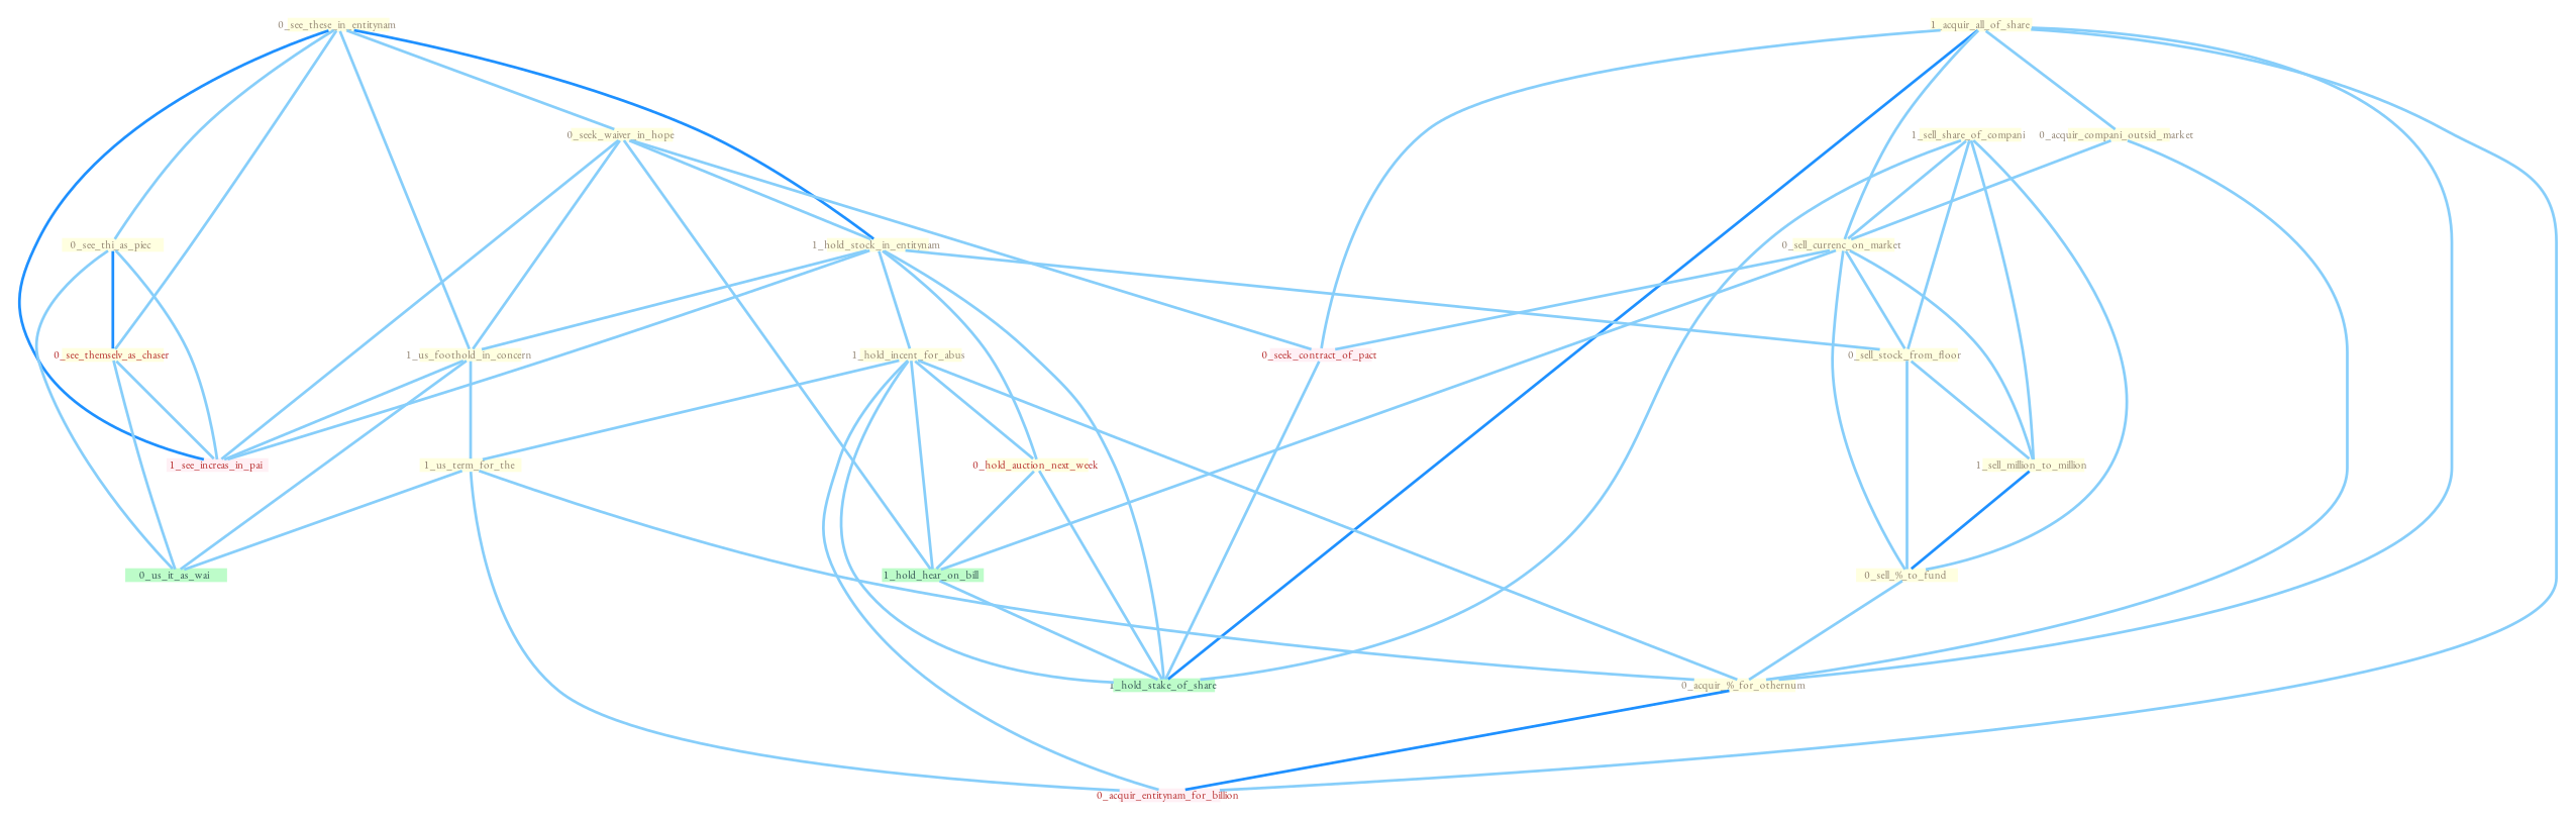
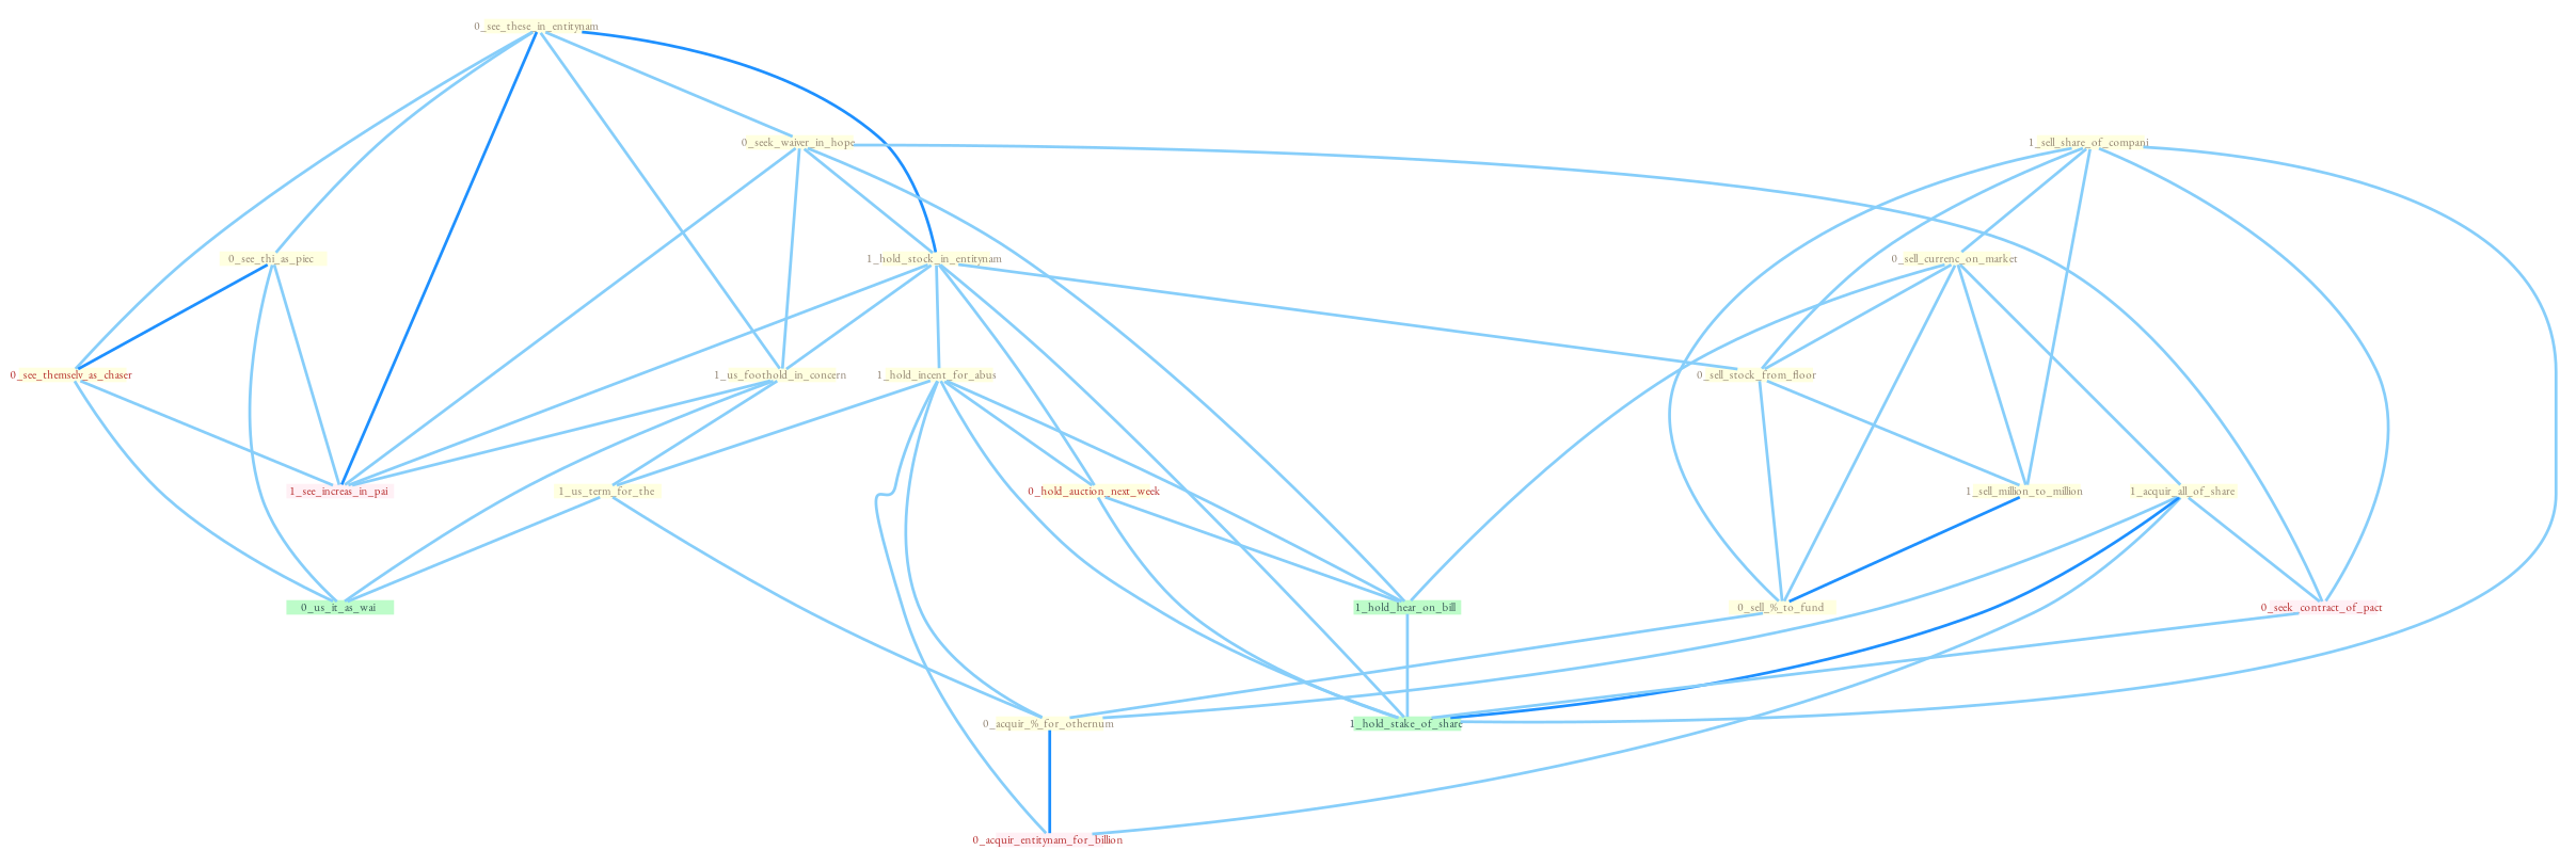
  graph {
    fontname="EB Garamond"
    node [color="#ffffe0" fixedsize=true fontcolor="#8b7d6b" fontname="EB Garamond" fontsize=4 shape=polygon style=filled]
    edge [color="#87cefa" fontname="EB Garamond" w=1]
    "0_see_these_in_entitynam " [height=.06 width=.5]
    "0_seek_waiver_in_hope " [height=.06 width=.5]
    "1_sell_share_of_compani " [height=.06 width=.5]
    "1_acquir_all_of_share " [height=.06 width=.5]
-   "0_acquir_compani_outsid_market " [height=.06 width=.5]
    "0_see_thi_as_piec " [height=.06 width=.5]
    "0_sell_currenc_on_market " [height=.06 width=.5]
    "0_see_themselv_as_chaser " [fontcolor="#b22222" height=.06 width=.5]
    "1_hold_stock_in_entitynam " [height=.06 width=.5]
    "1_hold_incent_for_abus " [height=.06 width=.5]
    "0_sell_stock_from_floor " [height=.06 width=.5]
    "1_us_foothold_in_concern " [height=.06 width=.5]
    "1_sell_million_to_million " [height=.06 width=.5]
    "0_sell_%_to_fund " [height=.06 width=.5]
    "1_us_term_for_the " [height=.06 width=.5]
    "0_hold_auction_next_week " [fontcolor="#b22222" height=.06 width=.5]
    "0_acquir_%_for_othernum " [height=.06 width=.5]
    "0_seek_contract_of_pact " [color="#fff0f5" fontcolor="#b22222" height=.06 width=.5]
    "0_acquir_entitynam_for_billion " [color="#fff0f5" fontcolor="#b22222" height=.06 width=.5]
    "1_see_increas_in_pai " [color="#fff0f5" fontcolor="#b22222" height=.06 width=.5]
    "1_hold_hear_on_bill " [color="#BDFCC9" fontcolor="#2f4f4f" height=.06 width=.5]
    "1_hold_stake_of_share " [color="#BDFCC9" fontcolor="#2f4f4f" height=.06 width=.5]
    "0_us_it_as_wai " [color="#BDFCC9" fontcolor="#2f4f4f" height=.06 width=.5]
    subgraph sub_1 {
      "0_see_these_in_entitynam "
      "0_seek_waiver_in_hope "
      "1_sell_share_of_compani "
      "1_acquir_all_of_share "
-     "0_acquir_compani_outsid_market "
      "0_see_thi_as_piec "
      "0_sell_currenc_on_market "
      "0_see_themselv_as_chaser "
      "1_hold_stock_in_entitynam "
      "1_hold_incent_for_abus "
      "0_sell_stock_from_floor "
      "1_us_foothold_in_concern "
      "1_sell_million_to_million "
      "0_sell_%_to_fund "
      "1_us_term_for_the "
      "0_hold_auction_next_week "
      "0_acquir_%_for_othernum "
    }
    subgraph sub_2 {
      "0_seek_contract_of_pact "
      "0_acquir_entitynam_for_billion "
      "1_see_increas_in_pai "
    }
    "0_see_these_in_entitynam " -- "0_seek_waiver_in_hope "
    "0_see_these_in_entitynam " -- "0_see_thi_as_piec "
    "0_see_these_in_entitynam " -- "0_see_themselv_as_chaser "
    "0_see_these_in_entitynam " -- "1_hold_stock_in_entitynam " [color="#1e90ff" w=2]
    "0_see_these_in_entitynam " -- "1_us_foothold_in_concern "
    "0_see_these_in_entitynam " -- "1_see_increas_in_pai " [color="#1e90ff" w=2]
    "0_seek_waiver_in_hope " -- "1_hold_stock_in_entitynam "
    "0_seek_waiver_in_hope " -- "1_us_foothold_in_concern "
    "0_seek_waiver_in_hope " -- "0_seek_contract_of_pact "
    "0_seek_waiver_in_hope " -- "1_see_increas_in_pai "
    "0_seek_waiver_in_hope " -- "1_hold_hear_on_bill "
    "1_sell_share_of_compani " -- "0_sell_currenc_on_market "
    "1_sell_share_of_compani " -- "0_sell_stock_from_floor "
    "1_sell_share_of_compani " -- "1_sell_million_to_million "
    "1_sell_share_of_compani " -- "0_sell_%_to_fund "
-   "0_sell_currenc_on_market " -- "0_seek_contract_of_pact "
+   "1_sell_share_of_compani " -- "0_seek_contract_of_pact "
    "1_sell_share_of_compani " -- "1_hold_stake_of_share "
-   "1_acquir_all_of_share " -- "0_acquir_compani_outsid_market "
    "1_acquir_all_of_share " -- "0_acquir_%_for_othernum "
    "1_acquir_all_of_share " -- "0_seek_contract_of_pact "
    "1_acquir_all_of_share " -- "0_acquir_entitynam_for_billion "
    "1_acquir_all_of_share " -- "1_hold_stake_of_share " [color="#1e90ff" w=2]
-   "0_acquir_compani_outsid_market " -- "0_sell_currenc_on_market "
-   "0_acquir_compani_outsid_market " -- "0_acquir_%_for_othernum "
    "0_see_thi_as_piec " -- "0_see_themselv_as_chaser " [color="#1e90ff" w=2]
    "0_see_thi_as_piec " -- "1_see_increas_in_pai "
    "0_see_thi_as_piec " -- "0_us_it_as_wai "
    "0_sell_currenc_on_market " -- "1_acquir_all_of_share "
    "0_sell_currenc_on_market " -- "0_sell_stock_from_floor "
    "0_sell_currenc_on_market " -- "1_sell_million_to_million "
    "0_sell_currenc_on_market " -- "0_sell_%_to_fund "
    "0_sell_currenc_on_market " -- "1_hold_hear_on_bill "
    "0_see_themselv_as_chaser " -- "1_see_increas_in_pai "
    "0_see_themselv_as_chaser " -- "0_us_it_as_wai "
    "1_hold_stock_in_entitynam " -- "1_hold_incent_for_abus "
    "1_hold_stock_in_entitynam " -- "0_sell_stock_from_floor "
    "1_hold_stock_in_entitynam " -- "1_us_foothold_in_concern "
    "1_hold_stock_in_entitynam " -- "0_hold_auction_next_week "
    "1_hold_stock_in_entitynam " -- "1_see_increas_in_pai "
    "1_hold_stock_in_entitynam " -- "1_hold_stake_of_share "
    "1_hold_incent_for_abus " -- "1_us_term_for_the "
    "1_hold_incent_for_abus " -- "0_hold_auction_next_week "
    "1_hold_incent_for_abus " -- "0_acquir_%_for_othernum "
    "1_hold_incent_for_abus " -- "0_acquir_entitynam_for_billion "
    "1_hold_incent_for_abus " -- "1_hold_hear_on_bill "
    "1_hold_incent_for_abus " -- "1_hold_stake_of_share "
    "0_sell_stock_from_floor " -- "1_sell_million_to_million "
    "0_sell_stock_from_floor " -- "0_sell_%_to_fund "
    "1_us_foothold_in_concern " -- "1_us_term_for_the "
    "1_us_foothold_in_concern " -- "1_see_increas_in_pai "
    "1_us_foothold_in_concern " -- "0_us_it_as_wai "
    "1_sell_million_to_million " -- "0_sell_%_to_fund " [color="#1e90ff" w=2]
    "0_sell_%_to_fund " -- "0_acquir_%_for_othernum "
    "1_us_term_for_the " -- "0_acquir_%_for_othernum "
-   "1_us_term_for_the " -- "0_acquir_entitynam_for_billion "
    "1_us_term_for_the " -- "0_us_it_as_wai "
    "0_hold_auction_next_week " -- "1_hold_hear_on_bill "
    "0_hold_auction_next_week " -- "1_hold_stake_of_share "
    "0_acquir_%_for_othernum " -- "0_acquir_entitynam_for_billion " [color="#1e90ff" w=2]
    "0_seek_contract_of_pact " -- "1_hold_stake_of_share "
    "1_hold_hear_on_bill " -- "1_hold_stake_of_share "
  }
